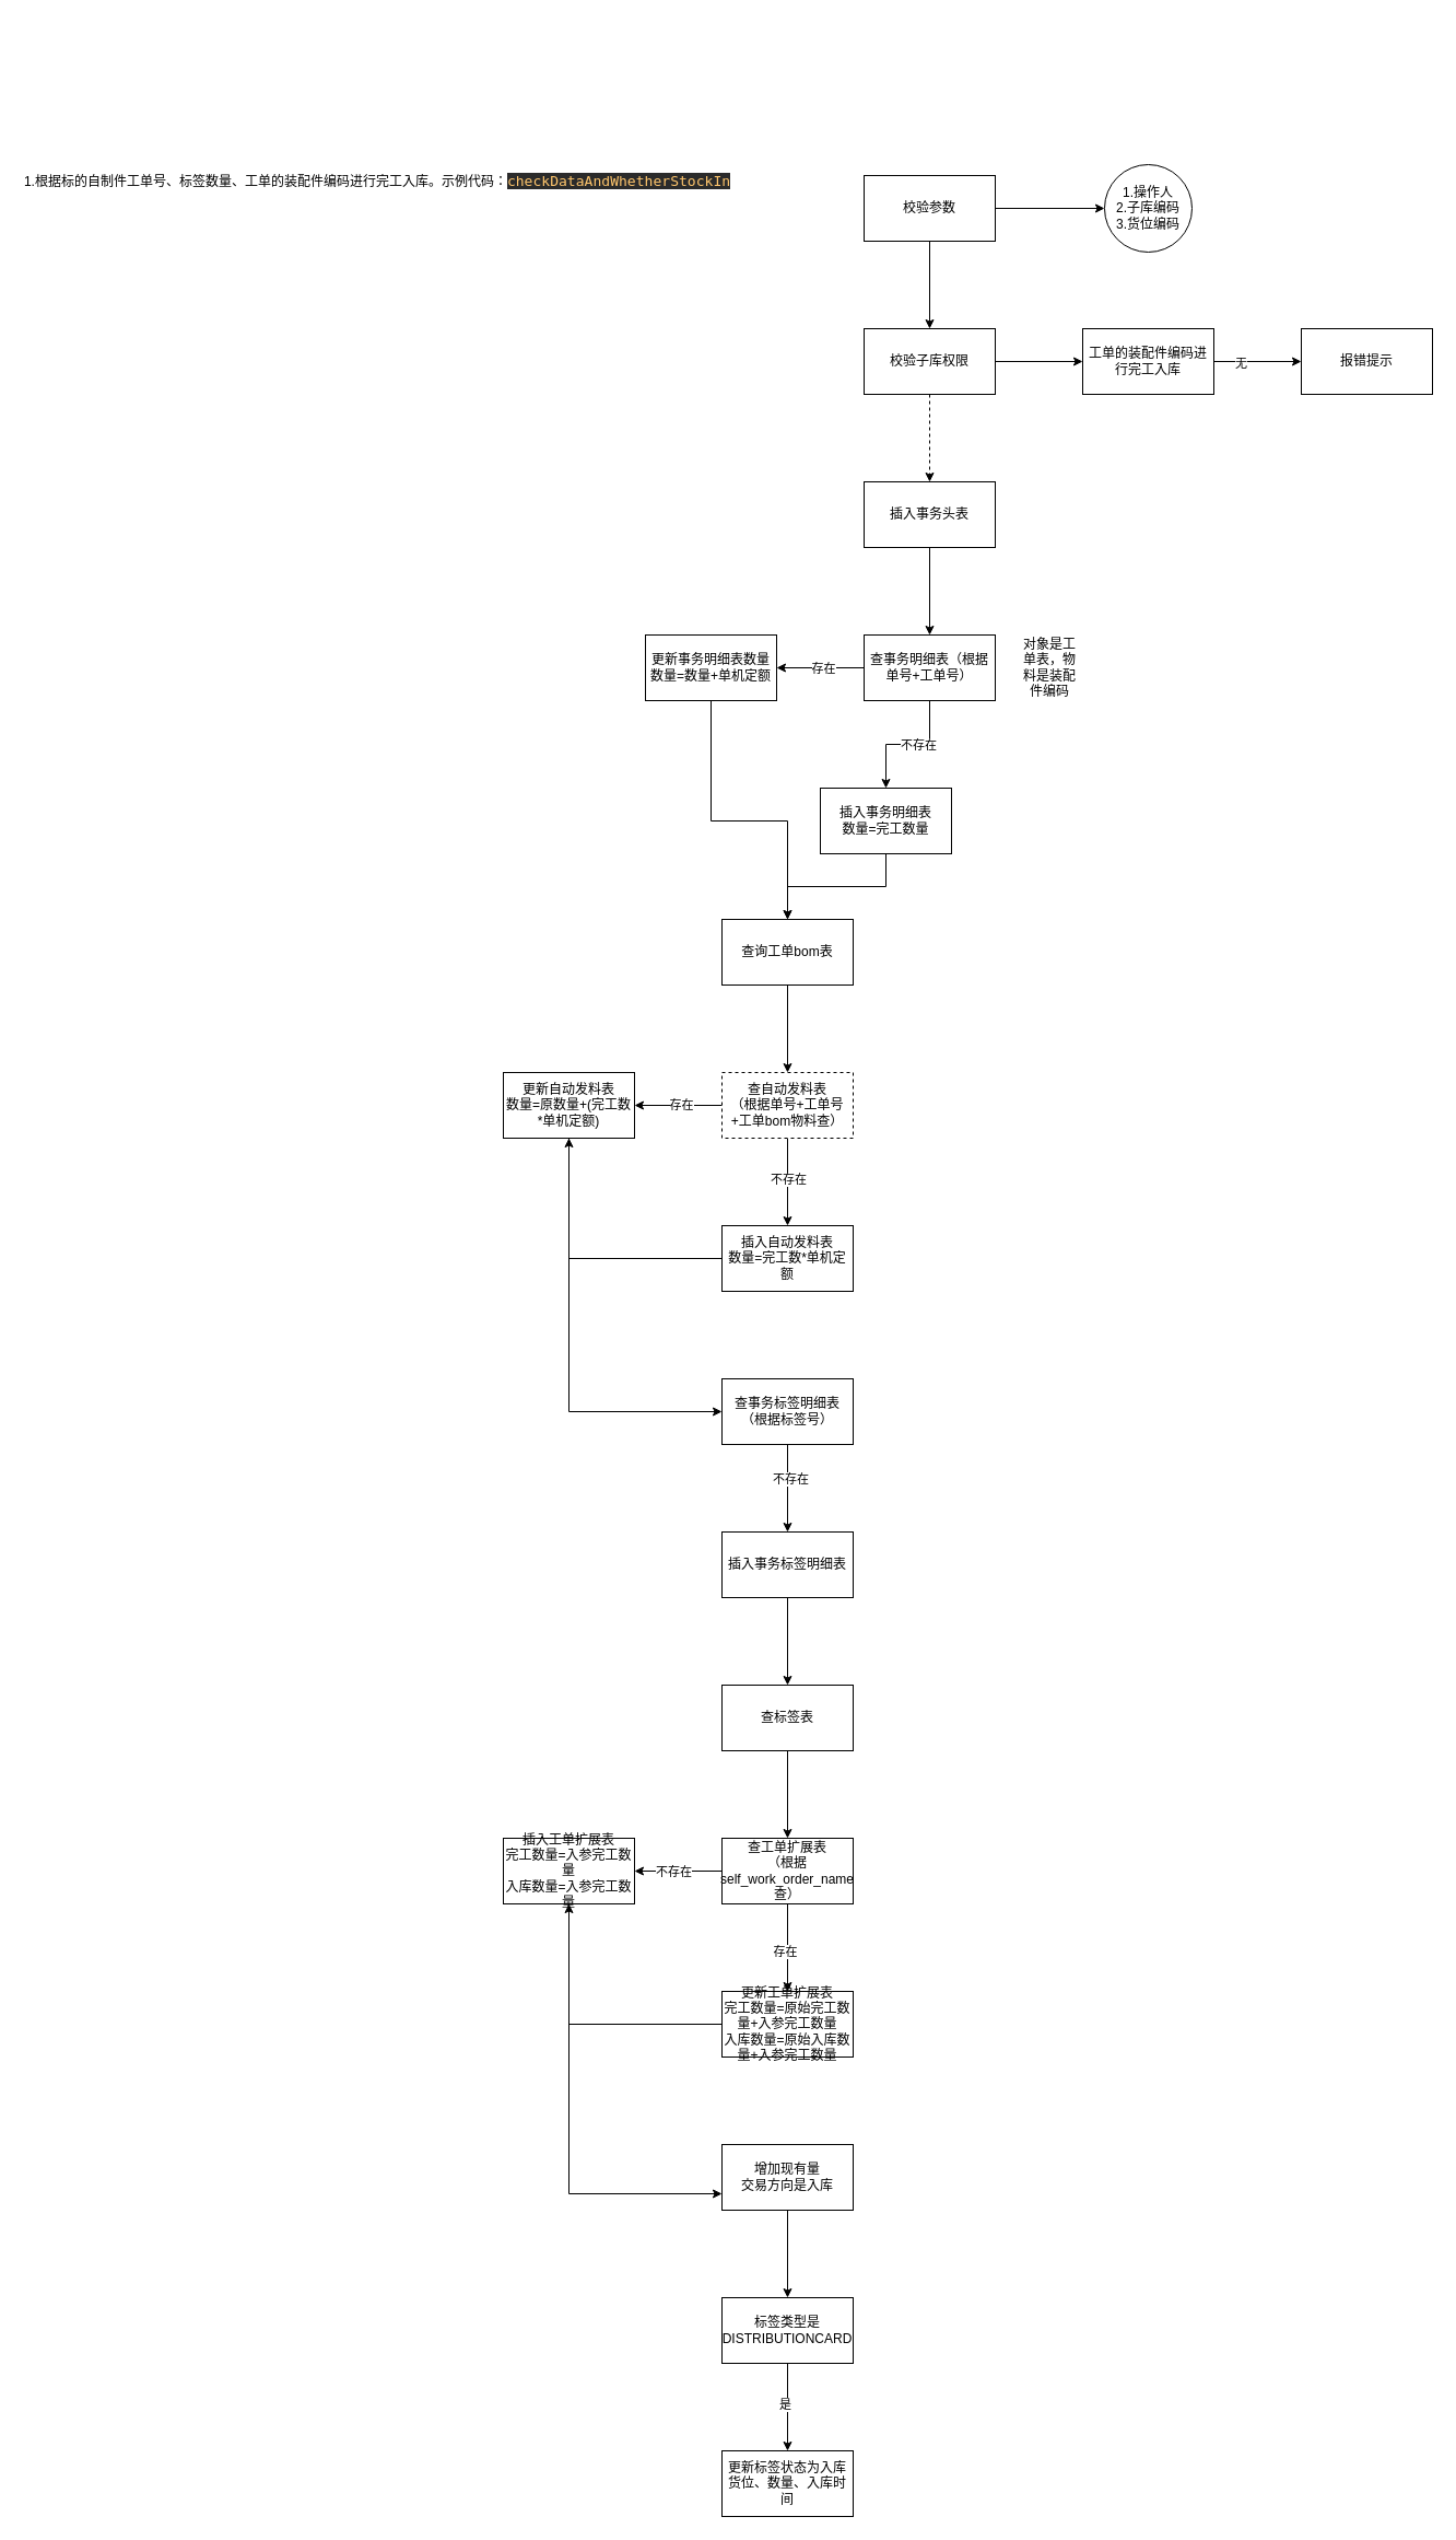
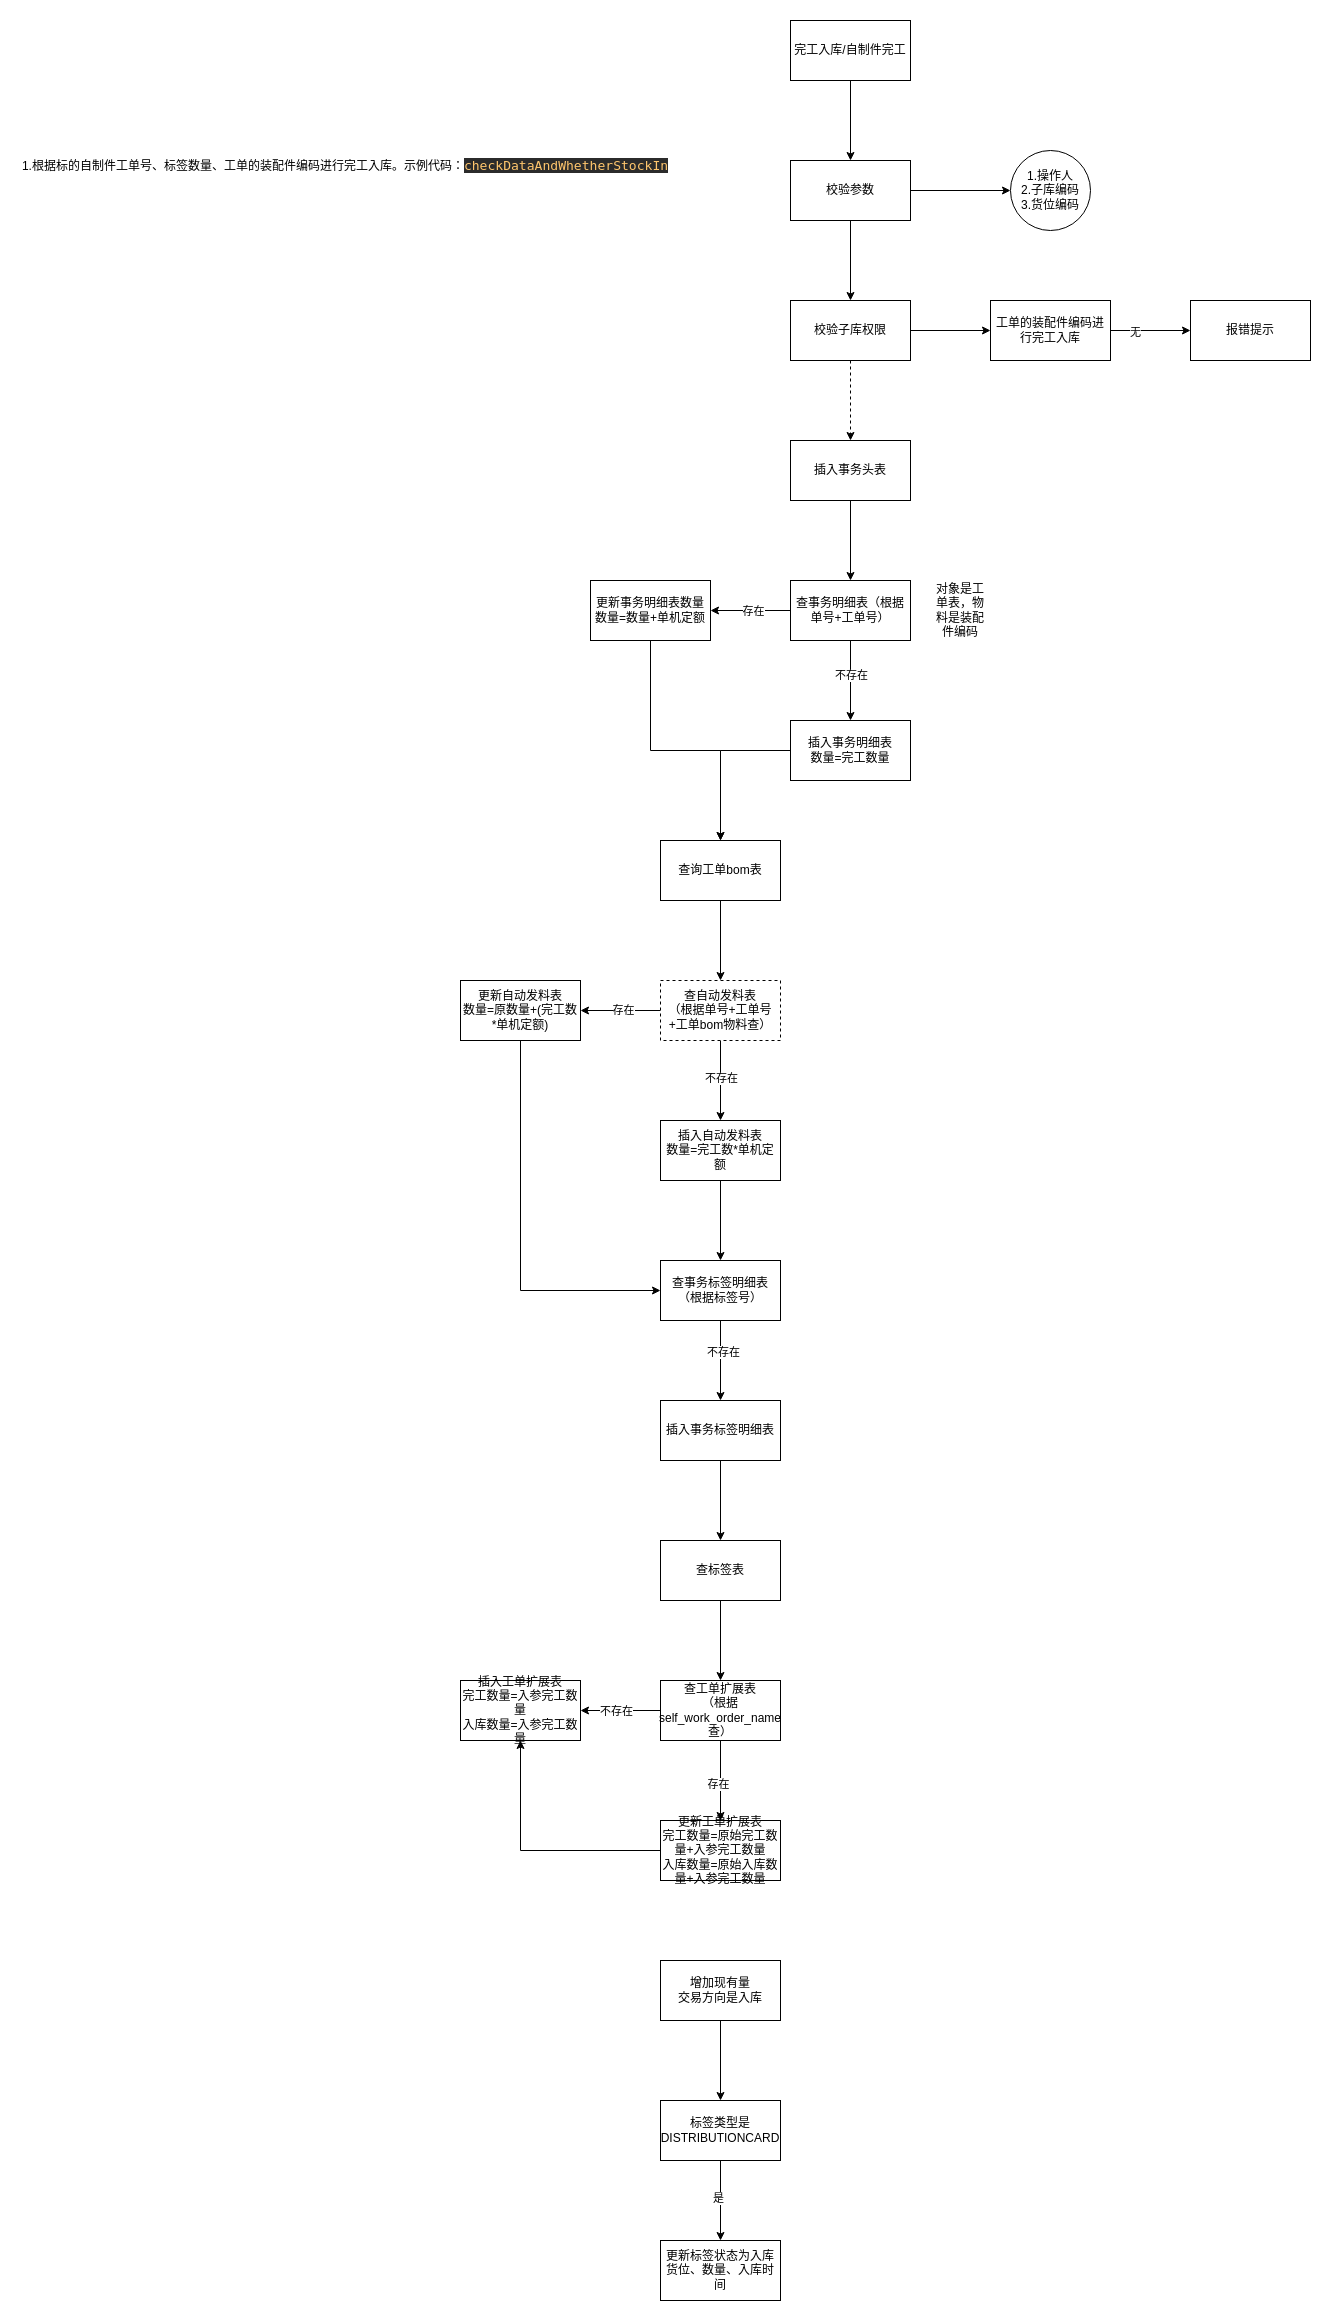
  <mxCell id="0" />
  <mxCell id="1" parent="0" />
+ <mxCell id="2" value="" style="edgeStyle=orthogonalEdgeStyle;rounded=0;orthogonalLoop=1;jettySize=auto;html=1;" edge="1" parent="1" source="3" target="6"><mxGeometry relative="1" as="geometry" /></mxCell>
+ <mxCell id="3" value="完工入库/自制件完工" style="rounded=0;whiteSpace=wrap;html=1;" vertex="1" parent="1"><mxGeometry x="790" y="20" width="120" height="60" as="geometry" /></mxCell>
  <mxCell id="4" value="" style="edgeStyle=orthogonalEdgeStyle;rounded=0;orthogonalLoop=1;jettySize=auto;html=1;" edge="1" parent="1" source="6" target="7"><mxGeometry relative="1" as="geometry" /></mxCell>
  <mxCell id="5" value="" style="edgeStyle=orthogonalEdgeStyle;rounded=0;orthogonalLoop=1;jettySize=auto;html=1;" edge="1" parent="1" source="6" target="10"><mxGeometry relative="1" as="geometry" /></mxCell>
  <mxCell id="6" value="校验参数" style="whiteSpace=wrap;html=1;rounded=0;" vertex="1" parent="1"><mxGeometry x="790" y="160" width="120" height="60" as="geometry" /></mxCell>
  <mxCell id="7" value="1.操作人&lt;div&gt;2.子库编码&lt;/div&gt;&lt;div&gt;3.货位编码&lt;/div&gt;" style="ellipse;whiteSpace=wrap;html=1;rounded=0;" vertex="1" parent="1"><mxGeometry x="1010" y="150" width="80" height="80" as="geometry" /></mxCell>
  <mxCell id="8" value="" style="edgeStyle=orthogonalEdgeStyle;rounded=0;orthogonalLoop=1;jettySize=auto;html=1;" edge="1" parent="1" source="10" target="13"><mxGeometry relative="1" as="geometry" /></mxCell>
  <mxCell id="9" value="" style="edgeStyle=orthogonalEdgeStyle;rounded=0;orthogonalLoop=1;jettySize=auto;html=1;dashed=1;" edge="1" parent="1" source="10" target="16"><mxGeometry relative="1" as="geometry" /></mxCell>
  <mxCell id="10" value="校验子库权限" style="whiteSpace=wrap;html=1;rounded=0;" vertex="1" parent="1"><mxGeometry x="790" y="300" width="120" height="60" as="geometry" /></mxCell>
  <mxCell id="11" value="" style="edgeStyle=orthogonalEdgeStyle;rounded=0;orthogonalLoop=1;jettySize=auto;html=1;" edge="1" parent="1" source="13" target="14"><mxGeometry relative="1" as="geometry" /></mxCell>
  <mxCell id="12" value="无" style="edgeLabel;html=1;align=center;verticalAlign=middle;resizable=0;points=[];" vertex="1" connectable="0" parent="11"><mxGeometry x="-0.4" y="-1" relative="1" as="geometry"><mxPoint as="offset" /></mxGeometry></mxCell>
  <mxCell id="13" value="工单的装配件编码进行完工入库" style="whiteSpace=wrap;html=1;rounded=0;" vertex="1" parent="1"><mxGeometry x="990" y="300" width="120" height="60" as="geometry" /></mxCell>
  <mxCell id="14" value="报错提示" style="whiteSpace=wrap;html=1;rounded=0;" vertex="1" parent="1"><mxGeometry x="1190" y="300" width="120" height="60" as="geometry" /></mxCell>
  <mxCell id="15" value="" style="edgeStyle=orthogonalEdgeStyle;rounded=0;orthogonalLoop=1;jettySize=auto;html=1;" edge="1" parent="1" source="16" target="21"><mxGeometry relative="1" as="geometry" /></mxCell>
  <mxCell id="16" value="插入事务头表" style="whiteSpace=wrap;html=1;rounded=0;" vertex="1" parent="1"><mxGeometry x="790" y="440" width="120" height="60" as="geometry" /></mxCell>
  <mxCell id="17" value="" style="edgeStyle=orthogonalEdgeStyle;rounded=0;orthogonalLoop=1;jettySize=auto;html=1;" edge="1" parent="1" source="21" target="24"><mxGeometry relative="1" as="geometry" /></mxCell>
  <mxCell id="18" value="存在" style="edgeLabel;html=1;align=center;verticalAlign=middle;resizable=0;points=[];" vertex="1" connectable="0" parent="17"><mxGeometry x="0.225" relative="1" as="geometry"><mxPoint x="11" as="offset" /></mxGeometry></mxCell>
  <mxCell id="19" value="" style="edgeStyle=orthogonalEdgeStyle;rounded=0;orthogonalLoop=1;jettySize=auto;html=1;" edge="1" parent="1" source="21" target="26"><mxGeometry relative="1" as="geometry" /></mxCell>
  <mxCell id="20" value="不存在" style="edgeLabel;html=1;align=center;verticalAlign=middle;resizable=0;points=[];" vertex="1" connectable="0" parent="19"><mxGeometry x="-0.15" relative="1" as="geometry"><mxPoint as="offset" /></mxGeometry></mxCell>
  <mxCell id="21" value="查事务明细表（根据单号+工单号）" style="whiteSpace=wrap;html=1;rounded=0;" vertex="1" parent="1"><mxGeometry x="790" y="580" width="120" height="60" as="geometry" /></mxCell>
  <mxCell id="22" value="对象是工单表，物料是装配件编码" style="text;html=1;align=center;verticalAlign=middle;whiteSpace=wrap;rounded=0;" vertex="1" parent="1"><mxGeometry x="930" y="595" width="60" height="30" as="geometry" /></mxCell>
  <mxCell id="23" style="edgeStyle=orthogonalEdgeStyle;rounded=0;orthogonalLoop=1;jettySize=auto;html=1;entryX=0.5;entryY=0;entryDx=0;entryDy=0;" edge="1" parent="1" source="24" target="28"><mxGeometry relative="1" as="geometry"><Array as="points"><mxPoint x="650" y="750" /><mxPoint x="720" y="750" /></Array></mxGeometry></mxCell>
  <mxCell id="24" value="更新事务明细表数量&lt;div&gt;数量=数量+单机定额&lt;/div&gt;" style="whiteSpace=wrap;html=1;rounded=0;" vertex="1" parent="1"><mxGeometry x="590" y="580" width="120" height="60" as="geometry" /></mxCell>
  <mxCell id="25" value="" style="edgeStyle=orthogonalEdgeStyle;rounded=0;orthogonalLoop=1;jettySize=auto;html=1;" edge="1" parent="1" source="26" target="28"><mxGeometry relative="1" as="geometry" /></mxCell>
- <mxCell id="26" value="插入事务明细表&lt;div&gt;数量=完工数量&lt;/div&gt;" style="whiteSpace=wrap;html=1;rounded=0;" vertex="1" parent="1"><mxGeometry x="750" y="720" width="120" height="60" as="geometry" /></mxCell>
+ <mxCell id="26" value="插入事务明细表&lt;div&gt;数量=完工数量&lt;/div&gt;" style="whiteSpace=wrap;html=1;rounded=0;" vertex="1" parent="1"><mxGeometry x="790" y="720" width="120" height="60" as="geometry" /></mxCell>
  <mxCell id="27" value="" style="edgeStyle=orthogonalEdgeStyle;rounded=0;orthogonalLoop=1;jettySize=auto;html=1;" edge="1" parent="1" source="28" target="33"><mxGeometry relative="1" as="geometry" /></mxCell>
  <mxCell id="28" value="查询工单bom表" style="whiteSpace=wrap;html=1;rounded=0;" vertex="1" parent="1"><mxGeometry x="660" y="840" width="120" height="60" as="geometry" /></mxCell>
  <mxCell id="29" value="" style="edgeStyle=orthogonalEdgeStyle;rounded=0;orthogonalLoop=1;jettySize=auto;html=1;" edge="1" parent="1" source="33" target="35"><mxGeometry relative="1" as="geometry" /></mxCell>
  <mxCell id="30" value="不存在" style="edgeLabel;html=1;align=center;verticalAlign=middle;resizable=0;points=[];" vertex="1" connectable="0" parent="29"><mxGeometry x="-0.075" relative="1" as="geometry"><mxPoint as="offset" /></mxGeometry></mxCell>
  <mxCell id="31" value="" style="edgeStyle=orthogonalEdgeStyle;rounded=0;orthogonalLoop=1;jettySize=auto;html=1;" edge="1" parent="1" source="33" target="37"><mxGeometry relative="1" as="geometry" /></mxCell>
  <mxCell id="32" value="存在" style="edgeLabel;html=1;align=center;verticalAlign=middle;resizable=0;points=[];" vertex="1" connectable="0" parent="31"><mxGeometry x="-0.05" y="-1" relative="1" as="geometry"><mxPoint as="offset" /></mxGeometry></mxCell>
  <mxCell id="33" value="查自动发料表&lt;div&gt;（根据单号+工单号+工单bom物料查）&lt;/div&gt;" style="whiteSpace=wrap;html=1;rounded=0;dashed=1;" vertex="1" parent="1"><mxGeometry x="660" y="980" width="120" height="60" as="geometry" /></mxCell>
- <mxCell id="34" value="" style="edgeStyle=orthogonalEdgeStyle;rounded=0;orthogonalLoop=1;jettySize=auto;html=1;" edge="1" parent="1" source="35" target="37"><mxGeometry relative="1" as="geometry" /></mxCell>
+ <mxCell id="34" value="" style="edgeStyle=orthogonalEdgeStyle;rounded=0;orthogonalLoop=1;jettySize=auto;html=1;" edge="1" parent="1" source="35" target="40"><mxGeometry relative="1" as="geometry" /></mxCell>
  <mxCell id="35" value="插入自动发料表&lt;div&gt;数量=完工数*单机定额&lt;/div&gt;" style="whiteSpace=wrap;html=1;rounded=0;" vertex="1" parent="1"><mxGeometry x="660" y="1120" width="120" height="60" as="geometry" /></mxCell>
  <mxCell id="36" style="edgeStyle=orthogonalEdgeStyle;rounded=0;orthogonalLoop=1;jettySize=auto;html=1;entryX=0;entryY=0.5;entryDx=0;entryDy=0;" edge="1" parent="1" source="37" target="40"><mxGeometry relative="1" as="geometry"><Array as="points"><mxPoint x="520" y="1290" /></Array></mxGeometry></mxCell>
  <mxCell id="37" value="更新自动发料表&lt;div&gt;数量=原数量+(完工数*单机定额)&lt;/div&gt;" style="whiteSpace=wrap;html=1;rounded=0;" vertex="1" parent="1"><mxGeometry x="460" y="980" width="120" height="60" as="geometry" /></mxCell>
  <mxCell id="38" value="" style="edgeStyle=orthogonalEdgeStyle;rounded=0;orthogonalLoop=1;jettySize=auto;html=1;" edge="1" parent="1" source="40" target="42"><mxGeometry relative="1" as="geometry" /></mxCell>
  <mxCell id="39" value="不存在" style="edgeLabel;html=1;align=center;verticalAlign=middle;resizable=0;points=[];" vertex="1" connectable="0" parent="38"><mxGeometry x="-0.225" y="2" relative="1" as="geometry"><mxPoint as="offset" /></mxGeometry></mxCell>
  <mxCell id="40" value="查事务标签明细表&lt;div&gt;（根据标签号）&lt;/div&gt;" style="whiteSpace=wrap;html=1;rounded=0;" vertex="1" parent="1"><mxGeometry x="660" y="1260" width="120" height="60" as="geometry" /></mxCell>
  <mxCell id="41" value="" style="edgeStyle=orthogonalEdgeStyle;rounded=0;orthogonalLoop=1;jettySize=auto;html=1;" edge="1" parent="1" source="42" target="44"><mxGeometry relative="1" as="geometry" /></mxCell>
  <mxCell id="42" value="插入事务标签明细表" style="whiteSpace=wrap;html=1;rounded=0;" vertex="1" parent="1"><mxGeometry x="660" y="1400" width="120" height="60" as="geometry" /></mxCell>
  <mxCell id="43" value="" style="edgeStyle=orthogonalEdgeStyle;rounded=0;orthogonalLoop=1;jettySize=auto;html=1;" edge="1" parent="1" source="44" target="49"><mxGeometry relative="1" as="geometry" /></mxCell>
  <mxCell id="44" value="查标签表" style="whiteSpace=wrap;html=1;rounded=0;" vertex="1" parent="1"><mxGeometry x="660" y="1540" width="120" height="60" as="geometry" /></mxCell>
  <mxCell id="45" value="" style="edgeStyle=orthogonalEdgeStyle;rounded=0;orthogonalLoop=1;jettySize=auto;html=1;" edge="1" parent="1" source="49" target="51"><mxGeometry relative="1" as="geometry" /></mxCell>
  <mxCell id="46" value="存在" style="edgeLabel;html=1;align=center;verticalAlign=middle;resizable=0;points=[];" vertex="1" connectable="0" parent="45"><mxGeometry x="0.075" y="-3" relative="1" as="geometry"><mxPoint as="offset" /></mxGeometry></mxCell>
  <mxCell id="47" value="" style="edgeStyle=orthogonalEdgeStyle;rounded=0;orthogonalLoop=1;jettySize=auto;html=1;" edge="1" parent="1" source="49" target="53"><mxGeometry relative="1" as="geometry" /></mxCell>
  <mxCell id="48" value="不存在" style="edgeLabel;html=1;align=center;verticalAlign=middle;resizable=0;points=[];" vertex="1" connectable="0" parent="47"><mxGeometry x="0.125" relative="1" as="geometry"><mxPoint as="offset" /></mxGeometry></mxCell>
  <mxCell id="49" value="查工单扩展表&lt;div&gt;（根据self_work_order_name查）&lt;/div&gt;" style="whiteSpace=wrap;html=1;rounded=0;" vertex="1" parent="1"><mxGeometry x="660" y="1680" width="120" height="60" as="geometry" /></mxCell>
  <mxCell id="50" value="" style="edgeStyle=orthogonalEdgeStyle;rounded=0;orthogonalLoop=1;jettySize=auto;html=1;" edge="1" parent="1" source="51" target="53"><mxGeometry relative="1" as="geometry" /></mxCell>
  <mxCell id="51" value="更新工单扩展表&lt;div&gt;完工数量=原始完工数量+入参完工数量&lt;/div&gt;&lt;div&gt;入库数量=原始入库数量+入参完工数量&lt;/div&gt;" style="whiteSpace=wrap;html=1;rounded=0;" vertex="1" parent="1"><mxGeometry x="660" y="1820" width="120" height="60" as="geometry" /></mxCell>
- <mxCell id="52" style="edgeStyle=orthogonalEdgeStyle;rounded=0;orthogonalLoop=1;jettySize=auto;html=1;entryX=0;entryY=0.75;entryDx=0;entryDy=0;" edge="1" parent="1" source="53" target="55"><mxGeometry relative="1" as="geometry"><Array as="points"><mxPoint x="520" y="2005" /></Array></mxGeometry></mxCell>
  <mxCell id="53" value="插入工单扩展表&lt;div&gt;完工数量=入参完工数量&lt;/div&gt;&lt;div&gt;入库数量=入参完工数量&lt;/div&gt;" style="whiteSpace=wrap;html=1;rounded=0;" vertex="1" parent="1"><mxGeometry x="460" y="1680" width="120" height="60" as="geometry" /></mxCell>
  <mxCell id="54" value="" style="edgeStyle=orthogonalEdgeStyle;rounded=0;orthogonalLoop=1;jettySize=auto;html=1;" edge="1" parent="1" source="55" target="58"><mxGeometry relative="1" as="geometry" /></mxCell>
  <mxCell id="55" value="增加现有量&lt;div&gt;交易方向是入库&lt;/div&gt;" style="whiteSpace=wrap;html=1;rounded=0;" vertex="1" parent="1"><mxGeometry x="660" y="1960" width="120" height="60" as="geometry" /></mxCell>
  <mxCell id="56" value="" style="edgeStyle=orthogonalEdgeStyle;rounded=0;orthogonalLoop=1;jettySize=auto;html=1;" edge="1" parent="1" source="58" target="59"><mxGeometry relative="1" as="geometry" /></mxCell>
  <mxCell id="57" value="是" style="edgeLabel;html=1;align=center;verticalAlign=middle;resizable=0;points=[];" vertex="1" connectable="0" parent="56"><mxGeometry x="-0.075" y="-3" relative="1" as="geometry"><mxPoint as="offset" /></mxGeometry></mxCell>
  <mxCell id="58" value="标签类型是DISTRIBUTIONCARD" style="whiteSpace=wrap;html=1;rounded=0;" vertex="1" parent="1"><mxGeometry x="660" y="2100" width="120" height="60" as="geometry" /></mxCell>
  <mxCell id="59" value="更新标签状态为入库&lt;div&gt;货位、数量、入库时间&lt;/div&gt;" style="whiteSpace=wrap;html=1;rounded=0;" vertex="1" parent="1"><mxGeometry x="660" y="2240" width="120" height="60" as="geometry" /></mxCell>
  <mxCell id="60" value="1.根据标的自制件工单号、标签数量、工单的装配件编码进行完工入库。示例代码：&lt;span style=&quot;color: rgb(255, 198, 109); font-family: &amp;quot;JetBrains Mono&amp;quot;, monospace; font-size: 9.8pt; background-color: rgb(43, 43, 43);&quot;&gt;checkDataAndWhetherStockIn&lt;/span&gt;" style="text;html=1;align=center;verticalAlign=middle;whiteSpace=wrap;rounded=0;" vertex="1" parent="1"><mxGeometry x="20" y="150" width="650" height="30" as="geometry" /></mxCell>
